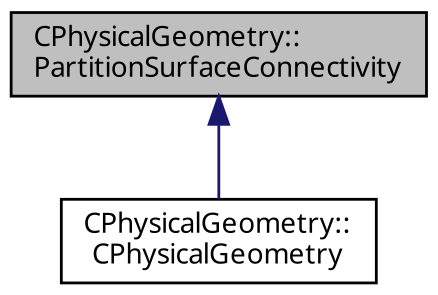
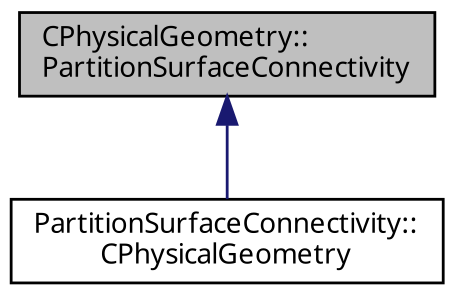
  digraph {
    rankdir=TB
    fontname="Noto Sans"
    node [color=black fontname="Noto Sans" fontsize=10 shape=record style=filled]
    n1 [fillcolor=grey75 fontcolor=black height=0.2 label="CPhysicalGeometry::\lPartitionSurfaceConnectivity" width=0.4]
-   n2 [fillcolor=white height=0.2 label="CPhysicalGeometry::\lCPhysicalGeometry" width=0.4]
+   n2 [fillcolor=white height=0.2 label="PartitionSurfaceConnectivity::\lCPhysicalGeometry" width=0.4]
    n1 -> n2 [color=midnightblue dir=back fontname="Noto Sans" fontsize=10 labelfontname=Helvetica labelfontsize=10 style=solid]
  }
